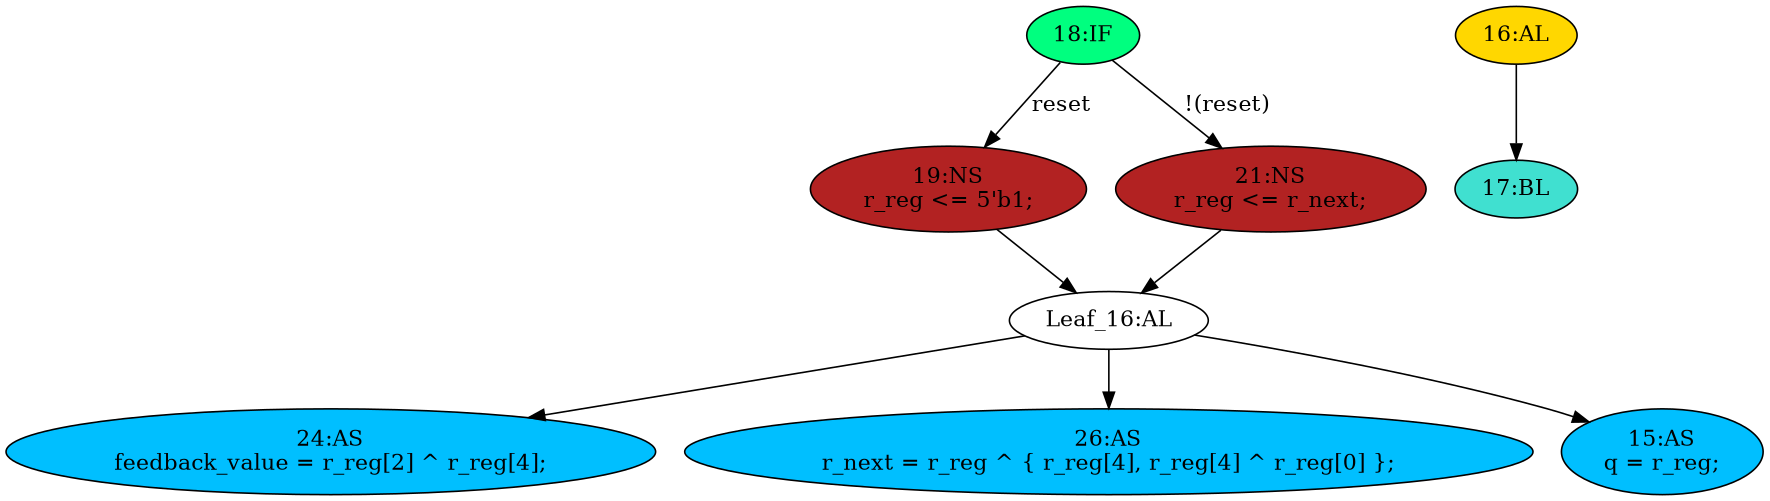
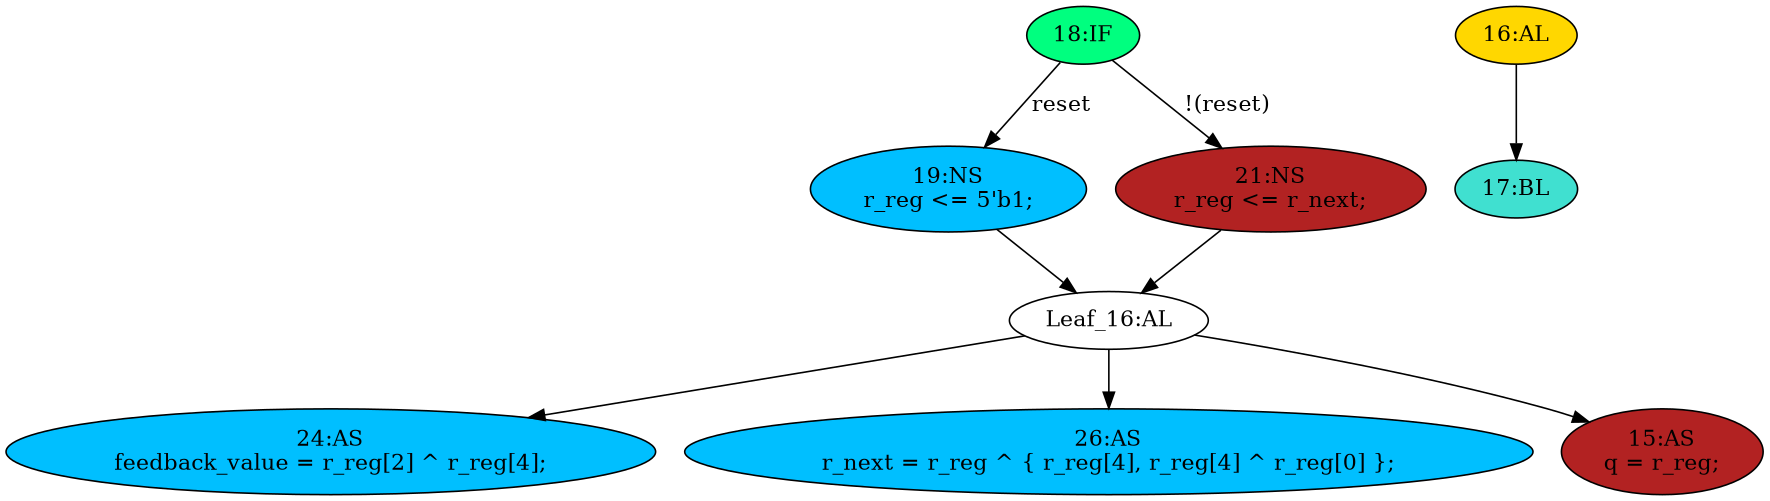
  strict digraph {
    node [fillcolor=deepskyblue statements="[]" style=filled typ=Assign]
    n1 [ast="<pyverilog.vparser.ast.Assign object at 0x7f576d666e90>" def_var="['feedback_value']" label="24:AS\nfeedback_value = r_reg[2] ^ r_reg[4];" use_var="['r_reg', 'r_reg']"]
    n2 [ast="<pyverilog.vparser.ast.IfStatement object at 0x7f576d3ce550>" fillcolor=springgreen label="18:IF" typ=IfStatement]
-   n3 [ast="<pyverilog.vparser.ast.NonblockingSubstitution object at 0x7f576d3cecd0>" fillcolor=firebrick label="19:NS\nr_reg <= 5'b1;" statements="[<pyverilog.vparser.ast.NonblockingSubstitution object at 0x7f576d3cecd0>]" typ=NonblockingSubstitution]
+   n3 [ast="<pyverilog.vparser.ast.NonblockingSubstitution object at 0x7f576d3cecd0>" label="19:NS\nr_reg <= 5'b1;" statements="[<pyverilog.vparser.ast.NonblockingSubstitution object at 0x7f576d3cecd0>]" typ=NonblockingSubstitution]
    n4 [ast="<pyverilog.vparser.ast.NonblockingSubstitution object at 0x7f576d671390>" fillcolor=firebrick label="21:NS\nr_reg <= r_next;" statements="[<pyverilog.vparser.ast.NonblockingSubstitution object at 0x7f576d671390>]" typ=NonblockingSubstitution]
    n5 [def_var="['r_reg']" label="Leaf_16:AL" fillcolor="" statements="" style="" typ=""]
    n6 [ast="<pyverilog.vparser.ast.Assign object at 0x7f576d666550>" def_var="['r_next']" label="26:AS\nr_next = r_reg ^ { r_reg[4], r_reg[4] ^ r_reg[0] };" use_var="['r_reg', 'r_reg', 'r_reg', 'r_reg']"]
-   n7 [ast="<pyverilog.vparser.ast.Assign object at 0x7f576d3d6750>" def_var="['q']" label="15:AS\nq = r_reg;" use_var="['r_reg']"]
+   n7 [ast="<pyverilog.vparser.ast.Assign object at 0x7f576d3d6750>" def_var="['q']" fillcolor=firebrick label="15:AS\nq = r_reg;" use_var="['r_reg']"]
    n8 [ast="<pyverilog.vparser.ast.Always object at 0x7f576d663210>" clk_sens=True fillcolor=gold label="16:AL" sens="['clk', 'reset']" typ=Always use_var="['reset', 'r_next']"]
    n9 [ast="<pyverilog.vparser.ast.Block object at 0x7f576d663890>" fillcolor=turquoise label="17:BL" typ=Block]
    n2 -> n3 [cond="['reset']" label=reset lineno=18]
    n2 -> n4 [cond="['reset']" label="!(reset)" lineno=18]
    n3 -> n5 [cond="[]" lineno=None]
    n4 -> n5 [cond="[]" lineno=None]
    n5 -> n1
    n5 -> n6
    n5 -> n7
    n8 -> n9 [cond="[]" lineno=None]
  }
